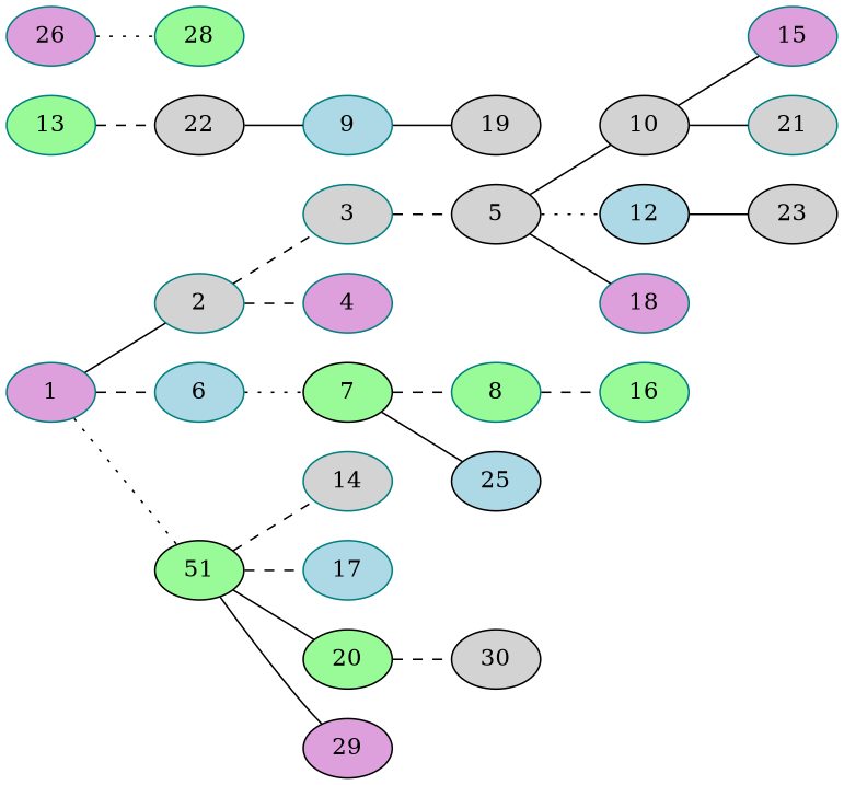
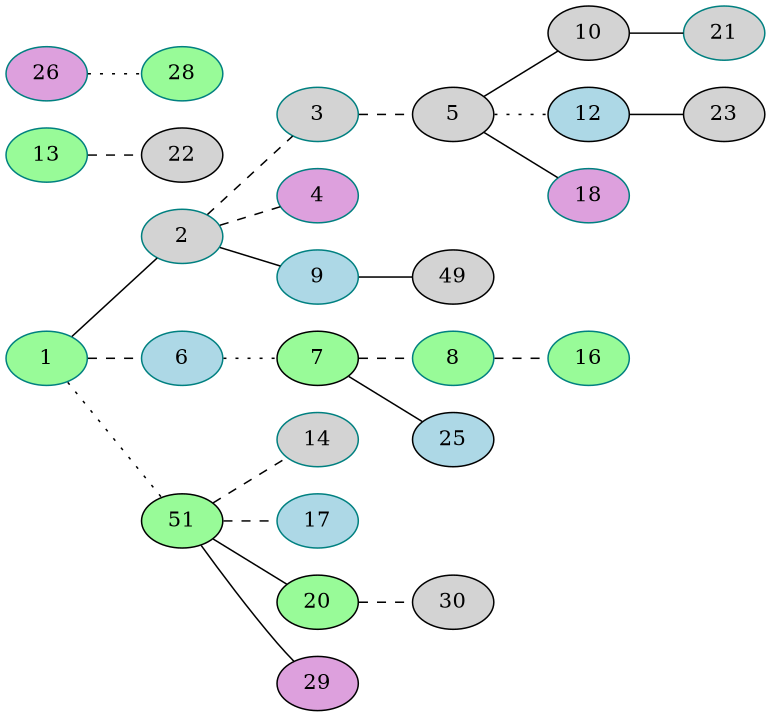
  graph {
    rankdir=LR
    node [color=teal fillcolor=lightgrey style=filled]
    edge [style=solid]
-   1 [fillcolor=plum]
+   1 [fillcolor=palegreen]
    2
    6 [fillcolor=lightblue]
    n4 [color=black fillcolor=palegreen label=51]
    3
    4 [fillcolor=plum]
    9 [fillcolor=lightblue]
    7 [color=black fillcolor=palegreen]
    14
    17 [fillcolor=lightblue]
    20 [color=black fillcolor=palegreen]
    29 [color=black fillcolor=plum]
    5 [color=black]
-   19 [color=black]
+   19 [color=black label=49]
    8 [fillcolor=palegreen]
    25 [color=black fillcolor=lightblue]
    30 [color=black]
    10 [color=black]
    12 [color=black fillcolor=lightblue]
    18 [fillcolor=plum]
-   15 [fillcolor=plum]
    21
    23 [color=black]
    13 [fillcolor=palegreen]
    22 [color=black]
    16 [fillcolor=palegreen]
    26 [fillcolor=plum]
    28 [fillcolor=palegreen]
    1 -- 2
    1 -- 6 [style=dashed]
    1 -- n4 [style=dotted]
    2 -- 3 [style=dashed]
    2 -- 4 [style=dashed]
-   22 -- 9
+   2 -- 9
    6 -- 7 [style=dotted]
    n4 -- 14 [style=dashed]
    n4 -- 17 [style=dashed]
    n4 -- 20
    n4 -- 29
    3 -- 5 [style=dashed]
    9 -- 19
    7 -- 8 [style=dashed]
    7 -- 25
    20 -- 30 [style=dashed]
    5 -- 10
    5 -- 12 [style=dotted]
    5 -- 18
    8 -- 16 [style=dashed]
-   10 -- 15
    10 -- 21
    12 -- 23
    13 -- 22 [style=dashed]
    26 -- 28 [style=dotted]
  }
